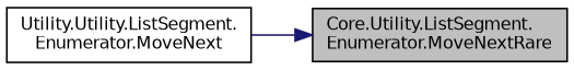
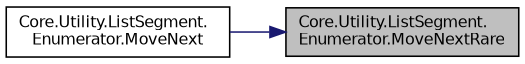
  digraph {
    rankdir=RL
    node [color=black fontname=Helvetica fontsize=10 shape=record style=filled]
    n1 [fillcolor=grey75 fontcolor=black height=0.2 label="Core.Utility.ListSegment.\lEnumerator.MoveNextRare" width=0.4]
-   n2 [fillcolor=white height=0.2 label="Utility.Utility.ListSegment.\lEnumerator.MoveNext" width=0.4]
+   n2 [fillcolor=white height=0.2 label="Core.Utility.ListSegment.\lEnumerator.MoveNext" width=0.4]
    n1 -> n2 [color=midnightblue dir=back fontname=Helvetica fontsize=10 labelfontname=Helvetica labelfontsize=10 style=solid]
  }
